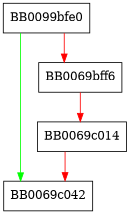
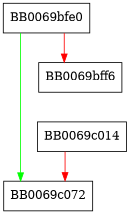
  digraph {
    splines=ortho
    node [shape=box]
    edge [color=red]
-   BB0069bfe0 [label=BB0099bfe0]
-   BB0069c042
+   BB0069bfe0
+   BB0069c042 [label=BB0069c072]
    BB0069bff6
    BB0069c014
    BB0069bfe0 -> BB0069c042 [color=green]
    BB0069bfe0 -> BB0069bff6
-   BB0069bff6 -> BB0069c014
    BB0069c014 -> BB0069c042
  }
